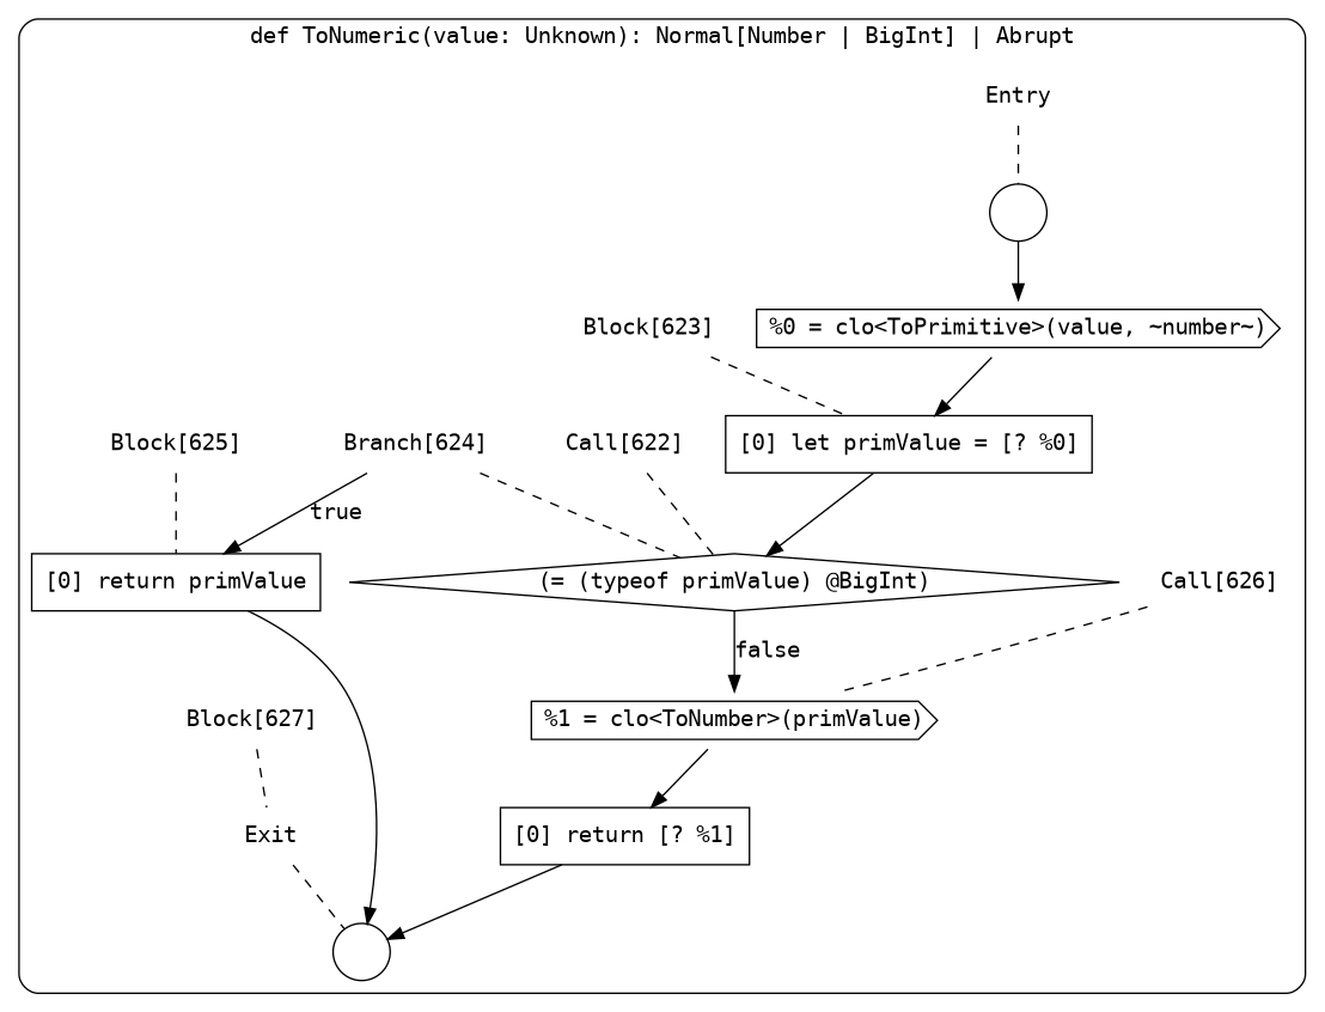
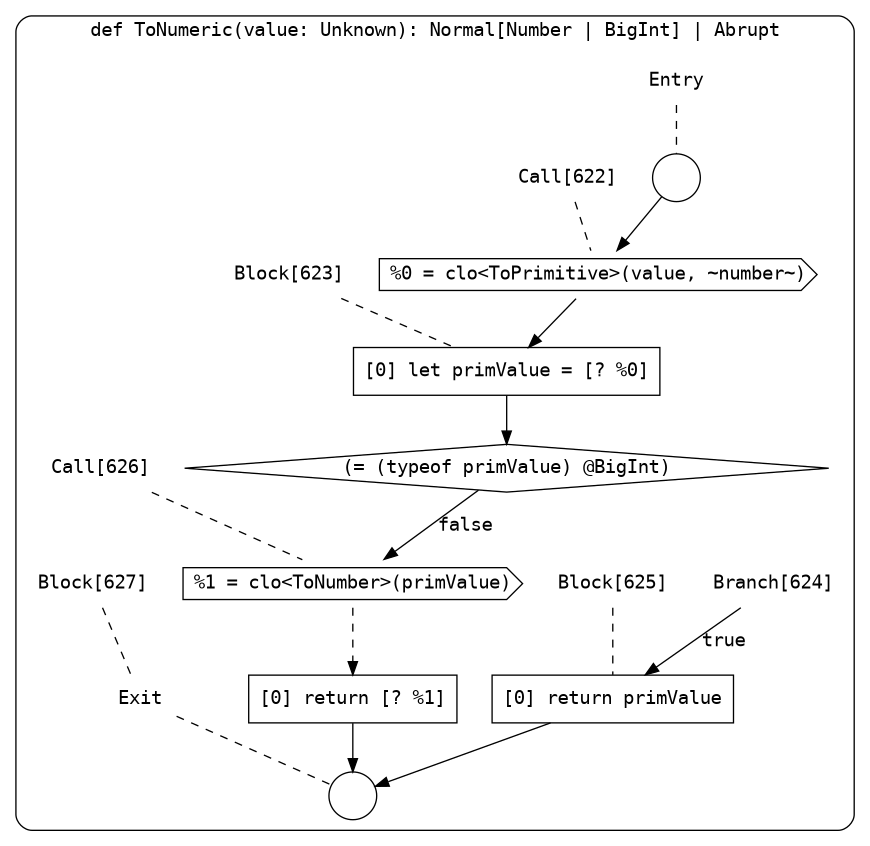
  digraph {
    fontname=Consolas
    node [fontname=Consolas shape=none]
    edge [color=black fontname=Consolas]
    n1 [label=<<font color="black">Entry</font>>]
    n2 [color=black fillcolor=white label=" " shape=circle style=filled]
    n3 [color=black fillcolor=white label=<<font color="black">%0 = clo&lt;ToPrimitive&gt;(value, ~number~)</font>> shape=cds style=filled]
    n4 [color=black fillcolor=white label=<<font color="black">[0] let primValue = [? %0]<BR ALIGN="LEFT"/></font>> shape=box style=filled]
    n5 [label=<<font color="black">Exit</font>>]
    n6 [color=black fillcolor=white label=" " shape=circle style=filled]
    n7 [label=<<font color="black">Call[622]</font>>]
    n8 [color=black fillcolor=white label=<<font color="black">(= (typeof primValue) @BigInt)</font>> shape=diamond style=filled]
    n9 [label=<<font color="black">Block[623]</font>>]
    n10 [color=black fillcolor=white label=<<font color="black">[0] return primValue<BR ALIGN="LEFT"/></font>> shape=box style=filled]
    n11 [color=black fillcolor=white label=<<font color="black">%1 = clo&lt;ToNumber&gt;(primValue)</font>> shape=cds style=filled]
    n12 [label=<<font color="black">Branch[624]</font>>]
    n13 [color=black fillcolor=white label=<<font color="black">[0] return [? %1]<BR ALIGN="LEFT"/></font>> shape=box style=filled]
    n14 [label=<<font color="black">Block[625]</font>>]
    n15 [label=<<font color="black">Call[626]</font>>]
    n16 [label=<<font color="black">Block[627]</font>>]
    subgraph cluster_1 {
      label="def ToNumeric(value: Unknown): Normal[Number | BigInt] | Abrupt"
      style=rounded
      n1
      n2
      n3
      n4
      n5
      n6
      n7
      n8
      n9
      n10
      n11
      n12
      n13
      n14
      n15
      n16
    }
    n1 -> n2 [arrowhead=none style=dashed]
    n2 -> n3
    n3 -> n4
    n4 -> n8
    n5 -> n6 [arrowhead=none style=dashed]
-   n7 -> n8 [arrowhead=none style=dashed]
+   n7 -> n3 [arrowhead=none style=dashed]
    n8 -> n11 [label=<<font color="black">false</font>>]
    n9 -> n4 [arrowhead=none style=dashed]
    n10 -> n6
-   n11 -> n13
-   n12 -> n8 [arrowhead=none style=dashed]
+   n11 -> n13 [style=dashed]
    n12 -> n10 [label=<<font color="black">true</font>>]
    n13 -> n6
    n14 -> n10 [arrowhead=none style=dashed]
    n15 -> n11 [arrowhead=none style=dashed]
    n16 -> n5 [arrowhead=none style=dashed]
  }
